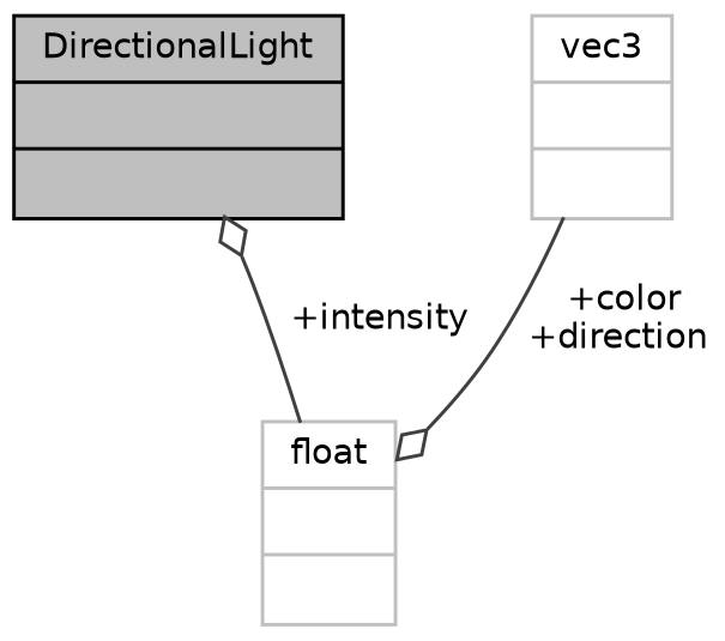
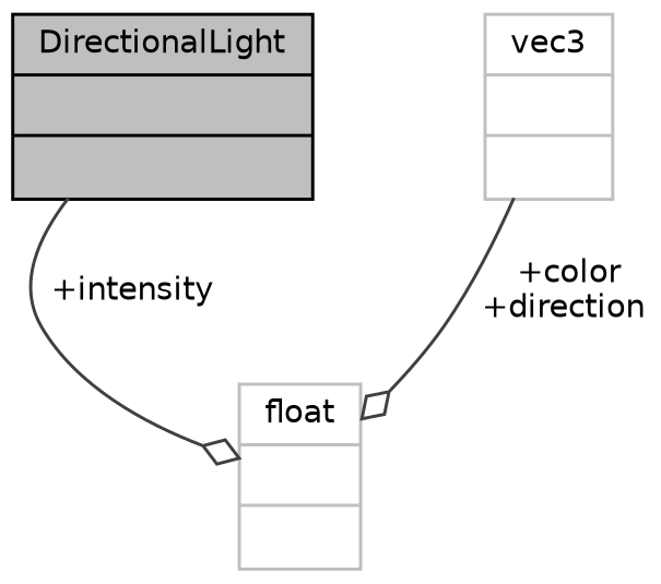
  digraph {
    node [color=grey75 fillcolor=white fontname=Helvetica fontsize=10 shape=record style=filled]
    edge [arrowhead=odiamond color=grey25 fontname=Helvetica fontsize=10 labelfontname=Helvetica labelfontsize=10 style=solid]
    n1 [color=black fillcolor=grey75 fontcolor=black height=0.2 label="{DirectionalLight\n||}" width=0.4]
    n2 [height=0.2 label="{float\n||}" width=0.4]
    n3 [height=0.2 label="{vec3\n||}" width=0.4]
-   n2 -> n1 [label=" +intensity"]
+   n1 -> n2 [label=" +intensity"]
    n3 -> n2 [label=" +color\n+direction"]
  }
